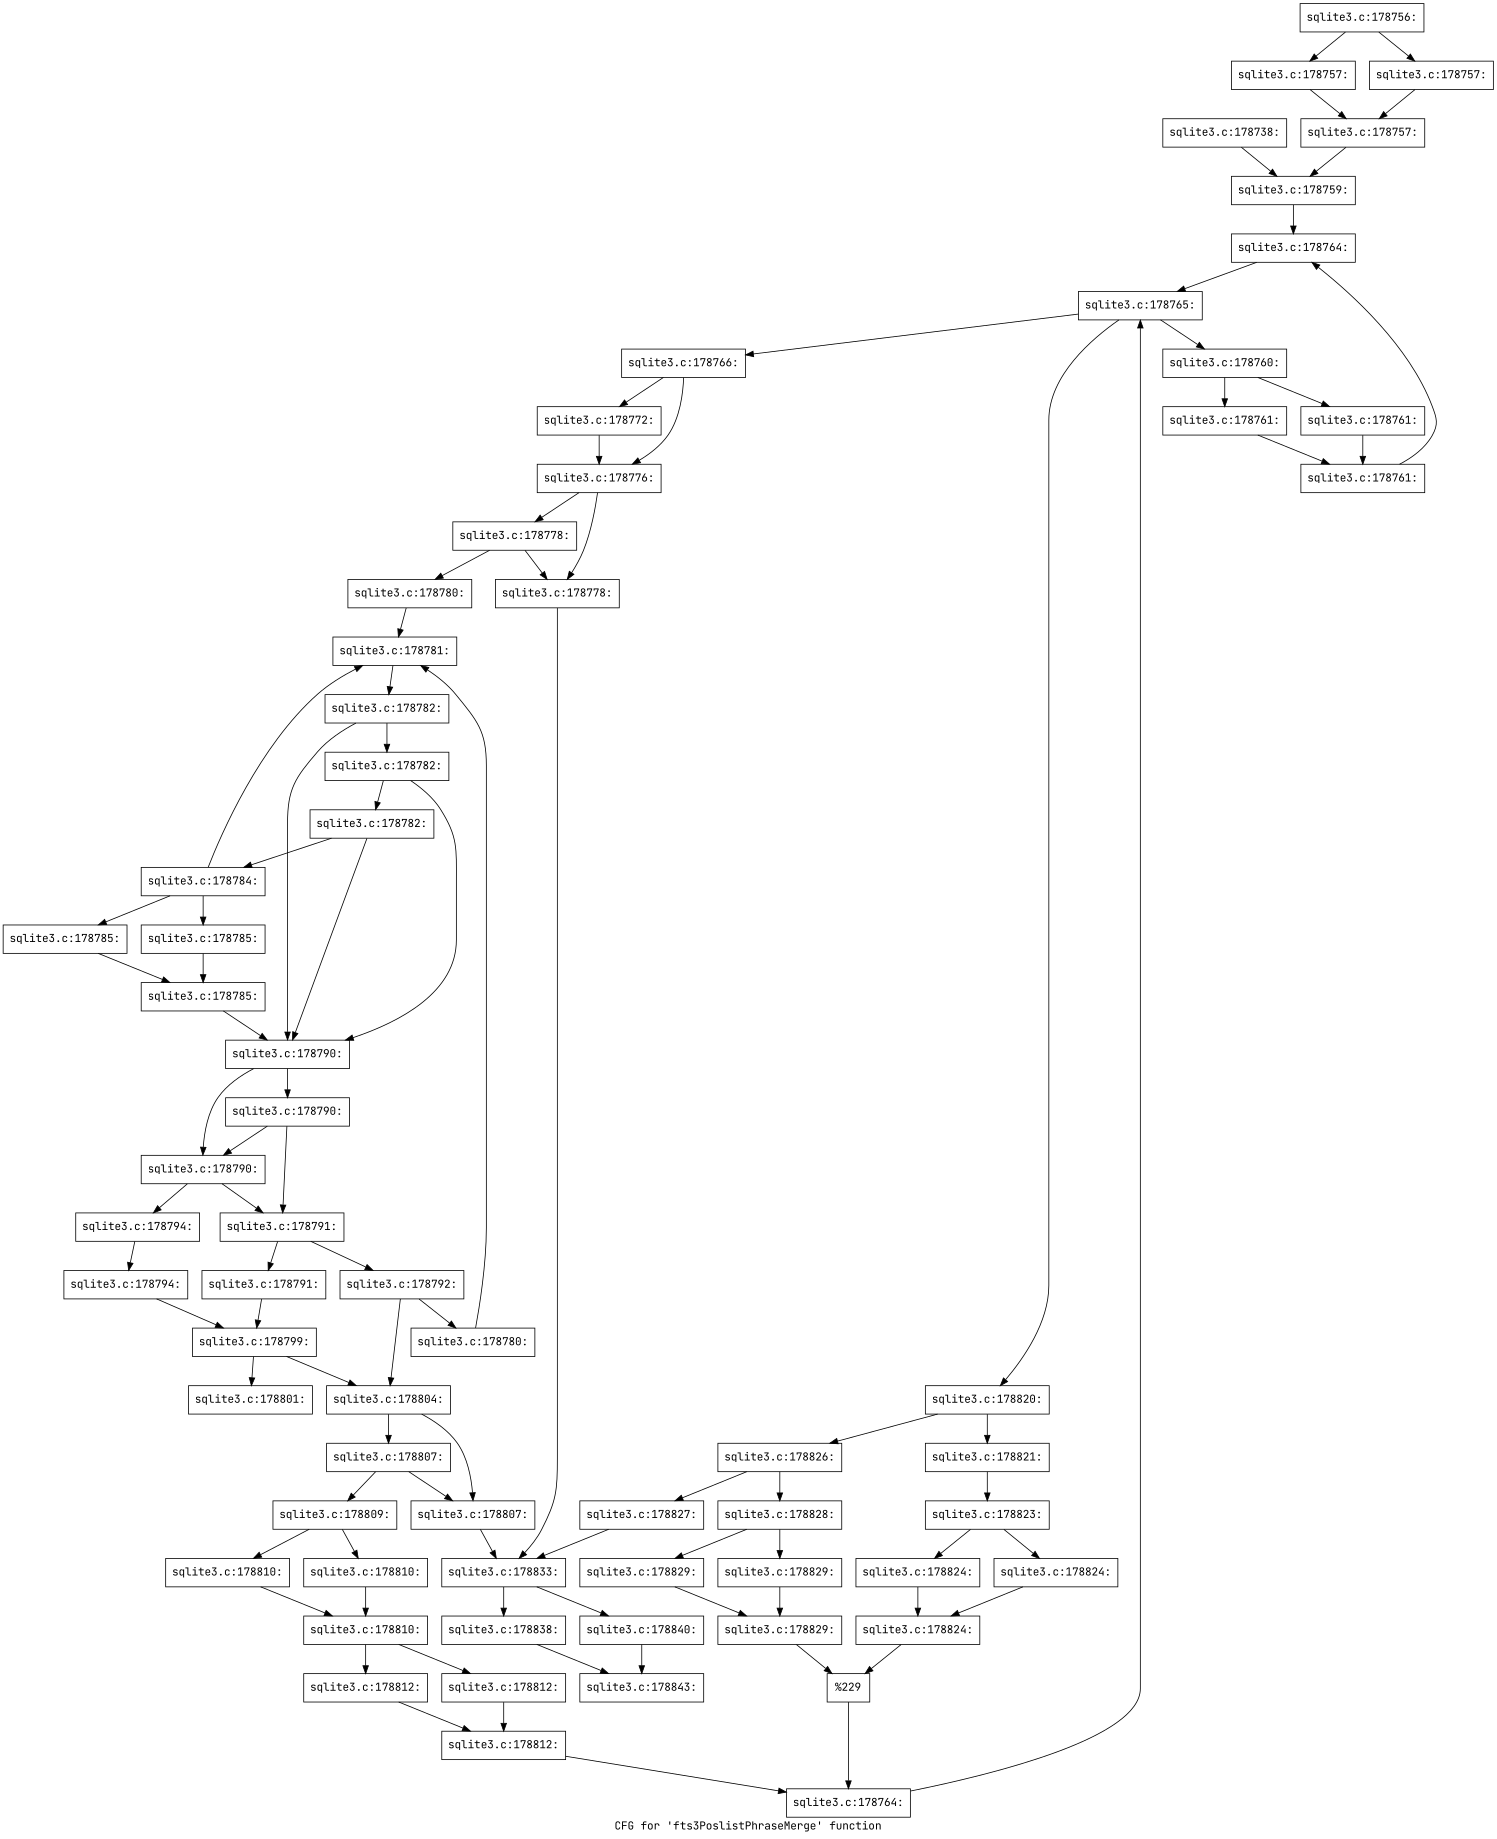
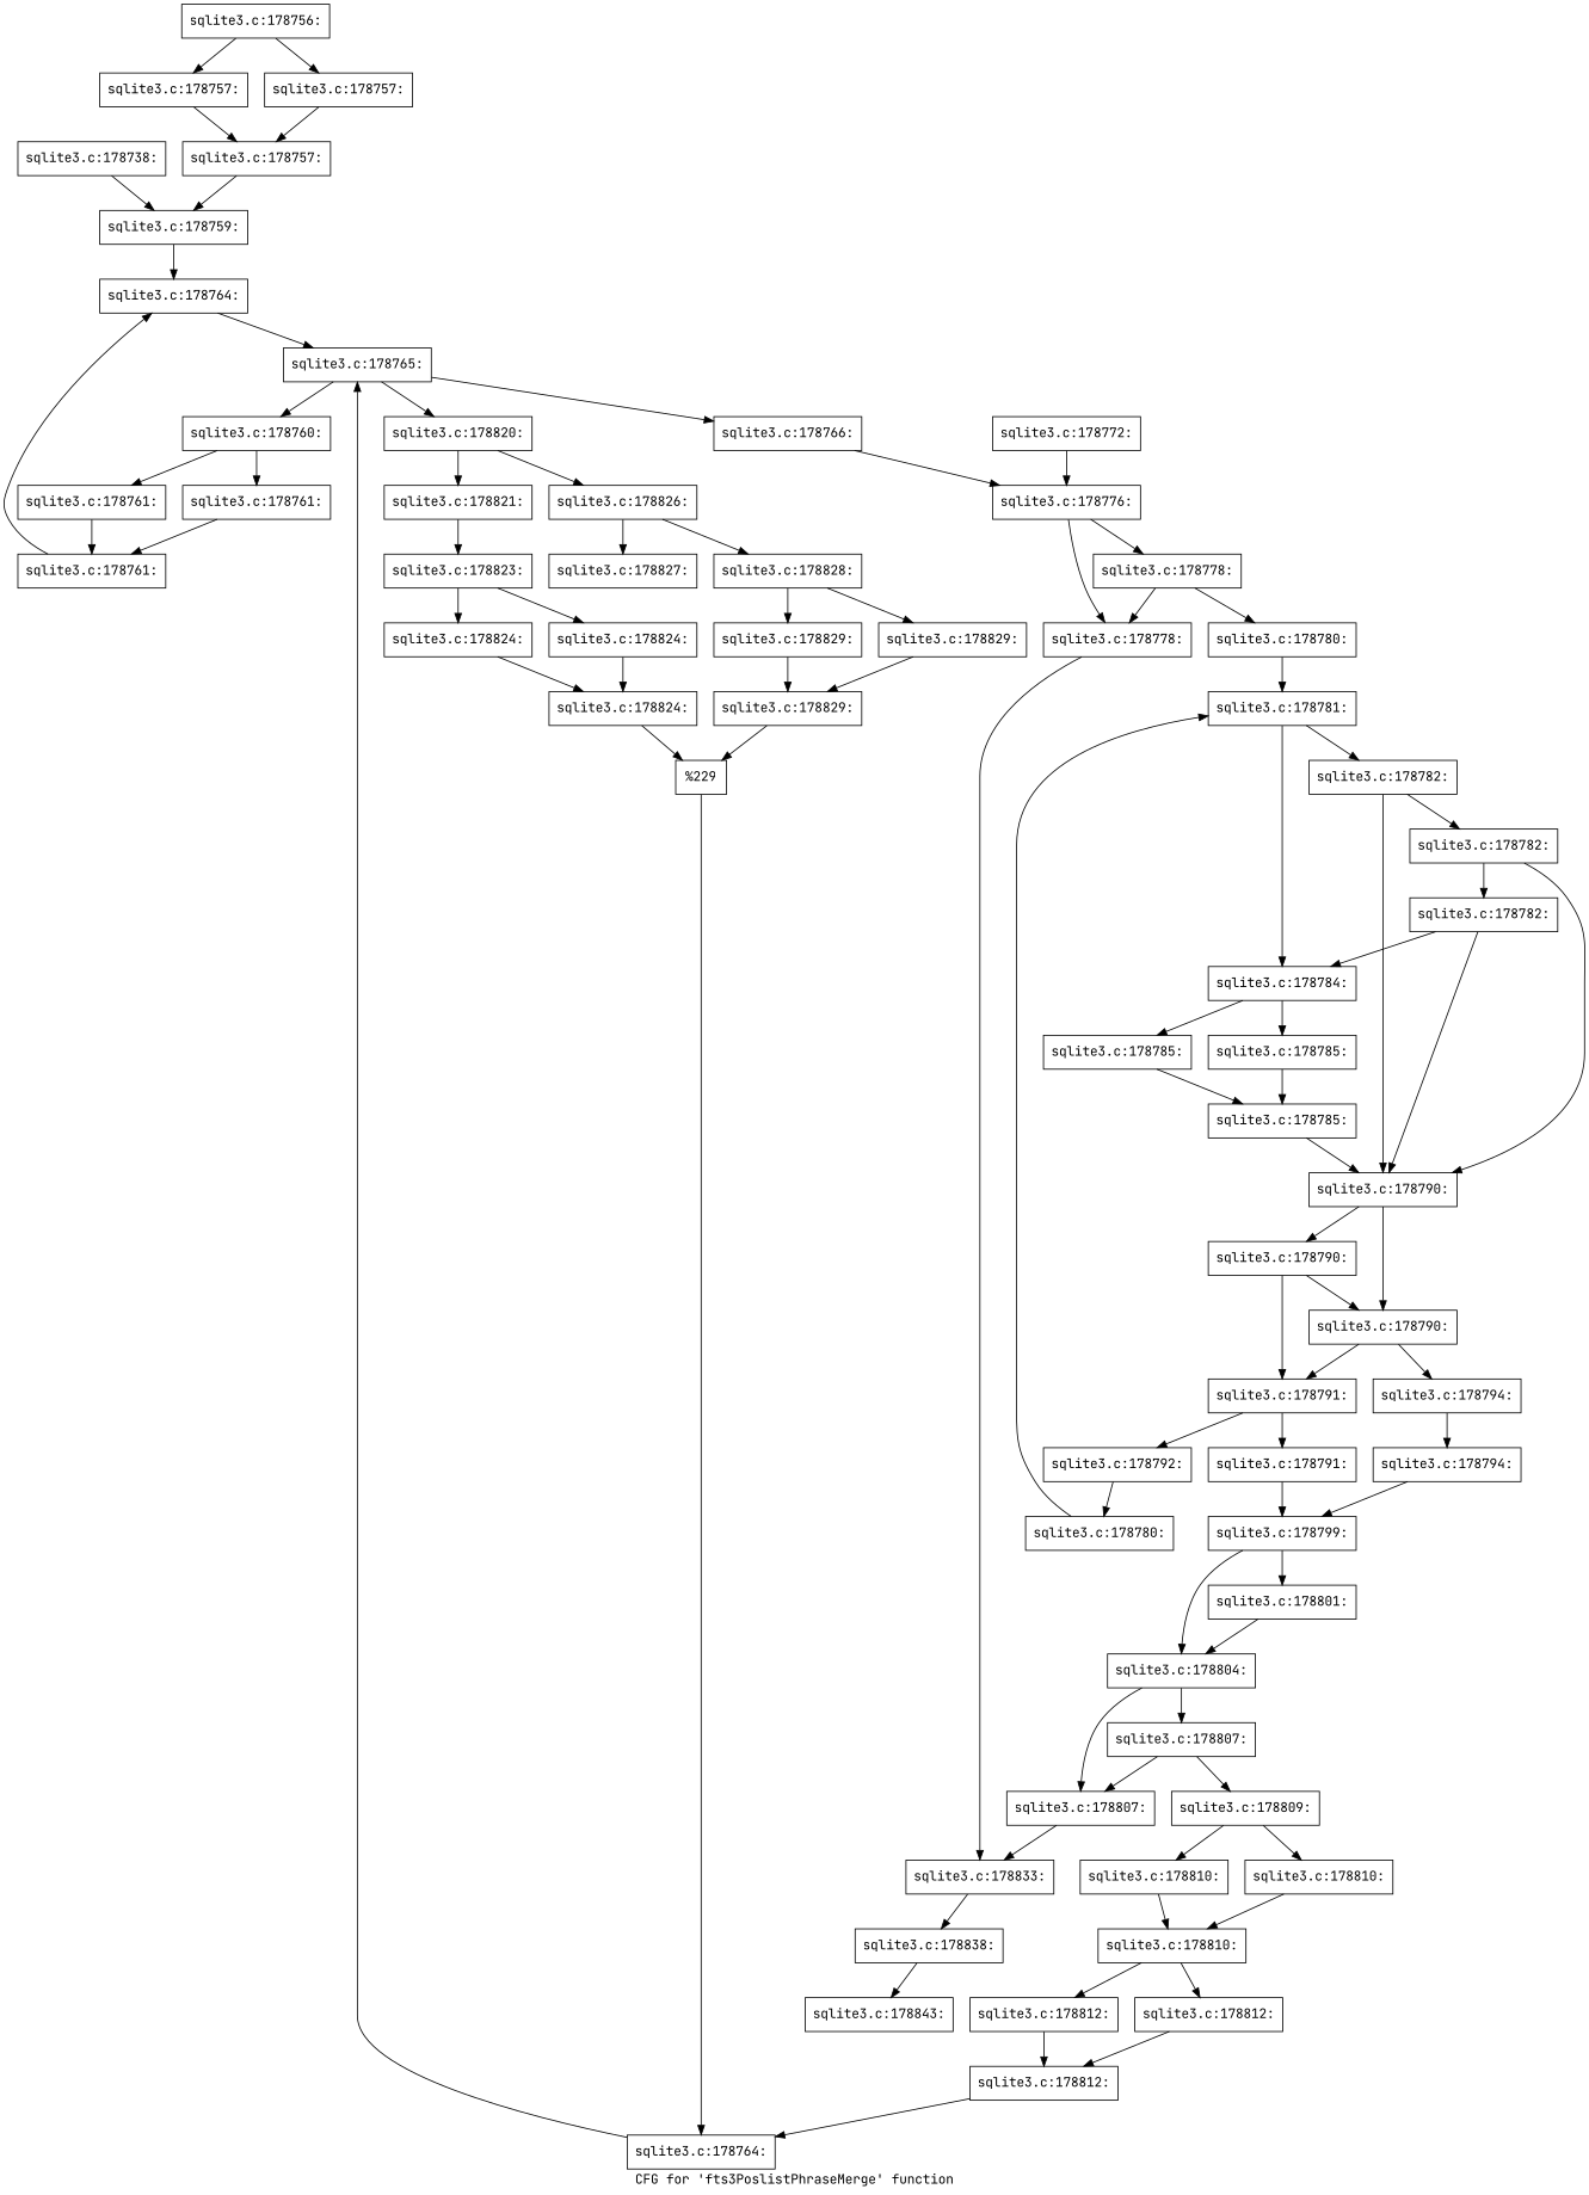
  digraph {
    fontname="JetBrains Mono"
    label="CFG for 'fts3PoslistPhraseMerge' function"
    node [fontname="JetBrains Mono" shape=record]
    edge [fontname="JetBrains Mono"]
    n1 [label="{sqlite3.c:178738:}"]
    n2 [label="{sqlite3.c:178759:}"]
    n3 [label="{sqlite3.c:178756:}"]
    n4 [label="{sqlite3.c:178757:}"]
    n5 [label="{sqlite3.c:178757:}"]
    n6 [label="{sqlite3.c:178764:}"]
    n7 [label="{sqlite3.c:178757:}"]
    n8 [label="{sqlite3.c:178760:}"]
    n9 [label="{sqlite3.c:178761:}"]
    n10 [label="{sqlite3.c:178761:}"]
    n11 [label="{sqlite3.c:178765:}"]
    n12 [label="{sqlite3.c:178761:}"]
    n13 [label="{sqlite3.c:178766:}"]
    n14 [label="{sqlite3.c:178820:}"]
    n15 [label="{sqlite3.c:178772:}"]
    n16 [label="{sqlite3.c:178776:}"]
    n17 [label="{sqlite3.c:178821:}"]
    n18 [label="{sqlite3.c:178826:}"]
    n19 [label="{sqlite3.c:178778:}"]
    n20 [label="{sqlite3.c:178778:}"]
    n21 [label="{sqlite3.c:178823:}"]
    n22 [label="{sqlite3.c:178827:}"]
    n23 [label="{sqlite3.c:178828:}"]
    n24 [label="{sqlite3.c:178833:}"]
    n25 [label="{sqlite3.c:178780:}"]
    n26 [label="{sqlite3.c:178838:}"]
-   n27 [label="{sqlite3.c:178840:}"]
    n28 [label="{sqlite3.c:178781:}"]
    n29 [label="{sqlite3.c:178784:}"]
    n30 [label="{sqlite3.c:178782:}"]
    n31 [label="{sqlite3.c:178843:}"]
    n32 [label="{sqlite3.c:178785:}"]
    n33 [label="{sqlite3.c:178785:}"]
    n34 [label="{sqlite3.c:178782:}"]
    n35 [label="{sqlite3.c:178790:}"]
    n36 [label="{sqlite3.c:178785:}"]
    n37 [label="{sqlite3.c:178782:}"]
    n38 [label="{sqlite3.c:178790:}"]
    n39 [label="{sqlite3.c:178790:}"]
    n40 [label="{sqlite3.c:178791:}"]
    n41 [label="{sqlite3.c:178794:}"]
    n42 [label="{sqlite3.c:178791:}"]
    n43 [label="{sqlite3.c:178792:}"]
    n44 [label="{sqlite3.c:178794:}"]
    n45 [label="{sqlite3.c:178799:}"]
    n46 [label="{sqlite3.c:178780:}"]
    n47 [label="{sqlite3.c:178801:}"]
    n48 [label="{sqlite3.c:178804:}"]
    n49 [label="{sqlite3.c:178807:}"]
    n50 [label="{sqlite3.c:178807:}"]
    n51 [label="{sqlite3.c:178809:}"]
    n52 [label="{sqlite3.c:178810:}"]
    n53 [label="{sqlite3.c:178810:}"]
    n54 [label="{sqlite3.c:178810:}"]
    n55 [label="{sqlite3.c:178812:}"]
    n56 [label="{sqlite3.c:178812:}"]
    n57 [label="{sqlite3.c:178812:}"]
    n58 [label="{sqlite3.c:178764:}"]
    n59 [label="{sqlite3.c:178824:}"]
    n60 [label="{sqlite3.c:178824:}"]
    n61 [label="{sqlite3.c:178829:}"]
    n62 [label="{sqlite3.c:178829:}"]
    n63 [label="{sqlite3.c:178824:}"]
    n64 [label="{%229}"]
    n65 [label="{sqlite3.c:178829:}"]
    n1 -> n2
    n2 -> n6
    n3 -> n4
    n3 -> n5
    n4 -> n7
    n5 -> n7
    n6 -> n11
    n7 -> n2
    n8 -> n9
    n8 -> n10
    n9 -> n12
    n10 -> n12
    n11 -> n8
    n11 -> n13
    n11 -> n14
    n12 -> n6
-   n13 -> n15
    n13 -> n16
    n14 -> n17
    n14 -> n18
    n15 -> n16
    n16 -> n19
    n16 -> n20
    n17 -> n21
    n18 -> n22
    n18 -> n23
    n19 -> n24
    n20 -> n19
    n20 -> n25
    n21 -> n59
    n21 -> n60
-   n22 -> n24
    n23 -> n61
    n23 -> n62
    n24 -> n26
-   n24 -> n27
    n25 -> n28
    n26 -> n31
-   n27 -> n31
-   n29 -> n28
+   n28 -> n29
    n28 -> n30
    n29 -> n32
    n29 -> n33
    n30 -> n34
    n30 -> n35
    n32 -> n36
    n33 -> n36
    n34 -> n35
    n34 -> n37
    n35 -> n38
    n35 -> n39
    n36 -> n35
    n37 -> n29
    n37 -> n35
    n38 -> n40
    n38 -> n41
    n39 -> n38
    n39 -> n40
    n40 -> n42
    n40 -> n43
    n41 -> n44
    n42 -> n45
    n43 -> n46
    n44 -> n45
    n45 -> n47
    n45 -> n48
    n46 -> n28
-   n43 -> n48
+   n47 -> n48
    n48 -> n49
    n48 -> n50
    n49 -> n24
    n50 -> n49
    n50 -> n51
    n51 -> n52
    n51 -> n53
    n52 -> n54
    n53 -> n54
    n54 -> n55
    n54 -> n56
    n55 -> n57
    n56 -> n57
    n57 -> n58
    n58 -> n11
    n59 -> n63
    n60 -> n63
    n61 -> n65
    n62 -> n65
    n63 -> n64
    n64 -> n58
    n65 -> n64
  }
